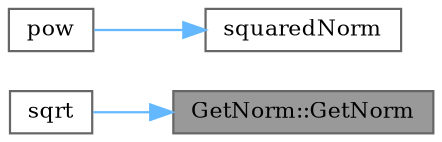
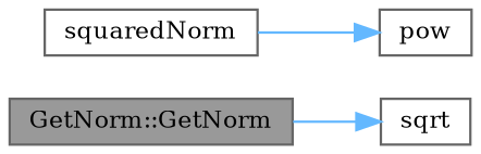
  digraph {
    fontname="DejaVu Serif"
    rankdir=LR
    node [color=grey40 fillcolor=white fontname="DejaVu Serif" fontsize=10 shape=box style=filled]
    edge [color=steelblue1 fontname="DejaVu Serif" fontsize=10 labelfontname=Helvetica labelfontsize=10 style=solid]
    n1 [color=gray40 fillcolor=grey60 fontcolor=black height=0.2 label="GetNorm::GetNorm" width=0.4]
    n2 [height=0.2 label=sqrt width=0.4]
    n3 [height=0.2 label=squaredNorm width=0.4]
    n4 [height=0.2 label=pow width=0.4]
-   n2 -> n1
-   n4 -> n3
+   n1 -> n2
+   n3 -> n4
  }
